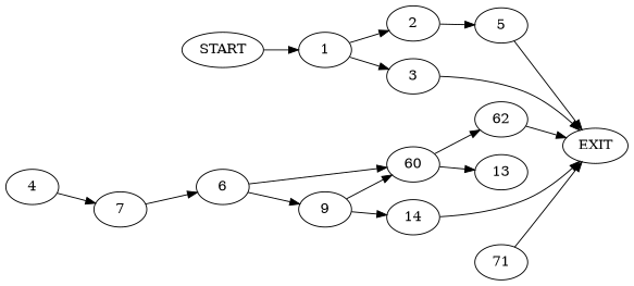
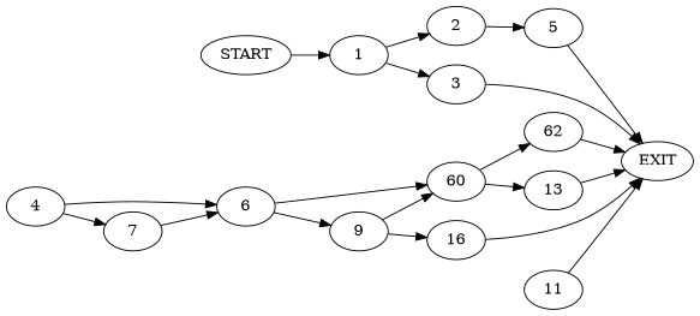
  digraph {
    rankdir=LR
    n1 [label=START]
    1
    2
    3
    n5 [label=EXIT]
    5
    4
    6
    7
    9
    n11 [label=60]
-   14
+   14 [label=16]
    n13 [label=62]
    13
-   11 [label=71]
+   11
    n1 -> 1
    1 -> 2
    1 -> 3
    2 -> 5
    3 -> n5
    5 -> n5
+   4 -> 6
    4 -> 7
    6 -> 9
    6 -> n11
    7 -> 6
    9 -> n11
    9 -> 14
    n11 -> n13
    n11 -> 13
    14 -> n5
    n13 -> n5
+   13 -> n5
    11 -> n5
  }
